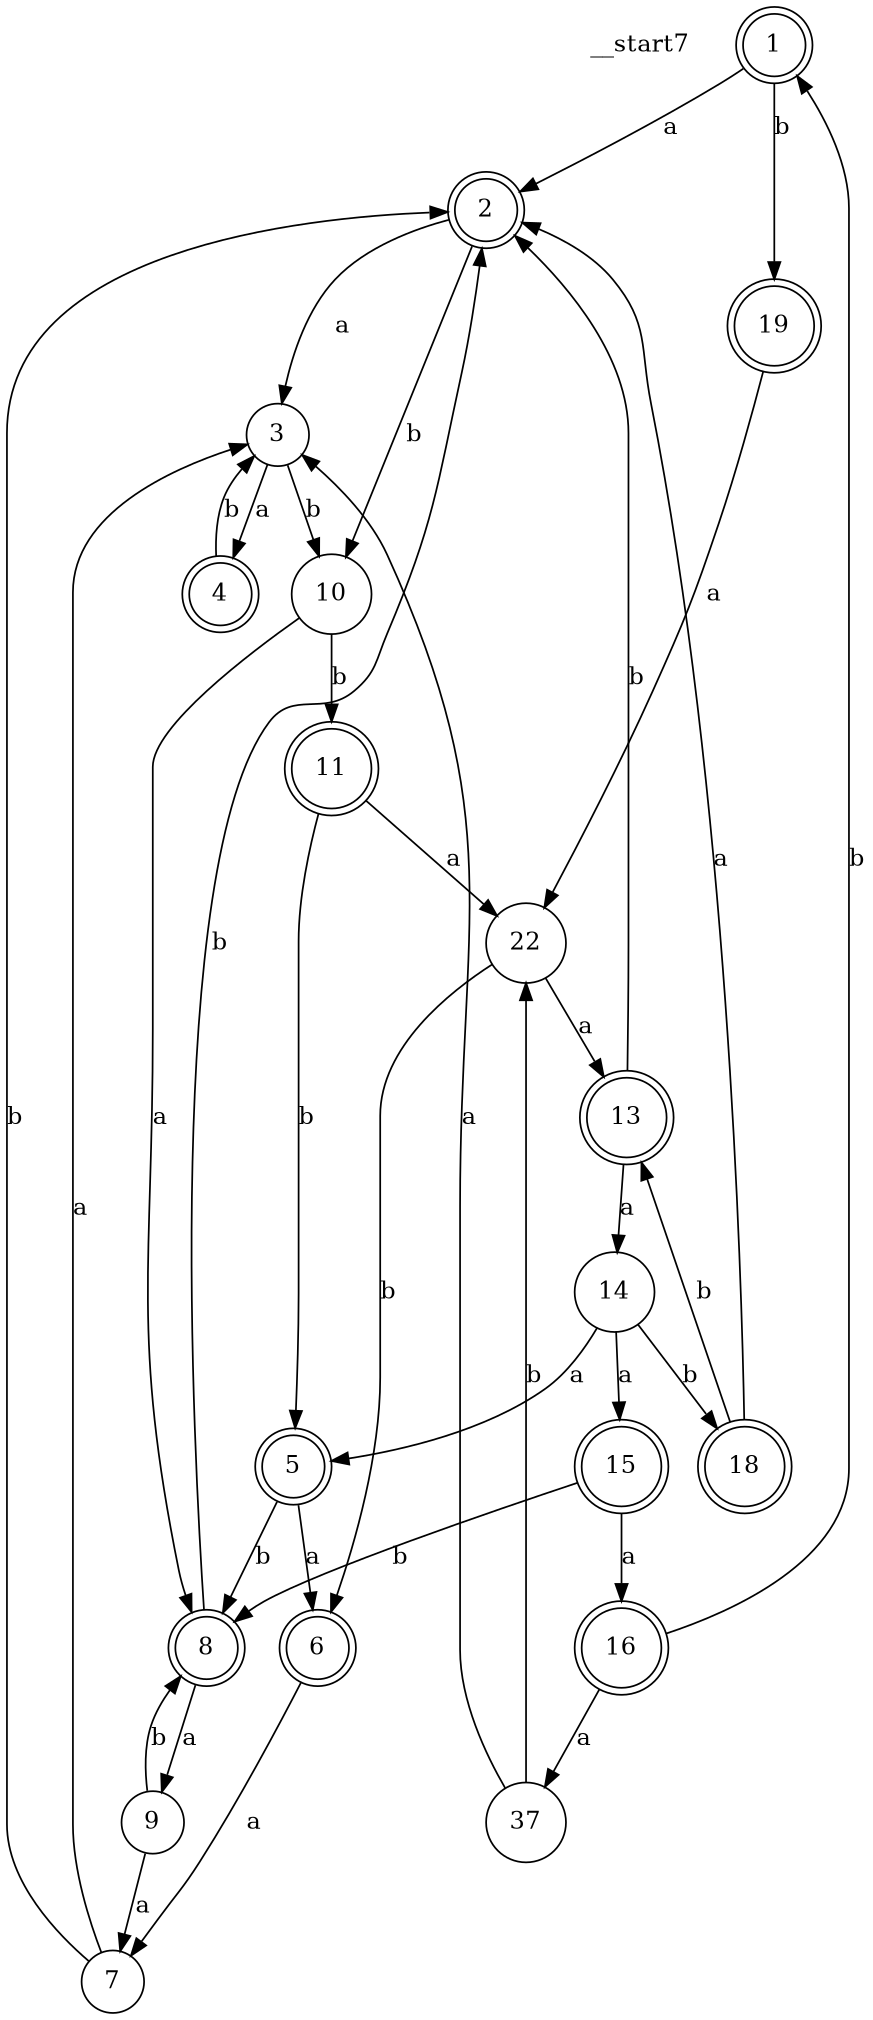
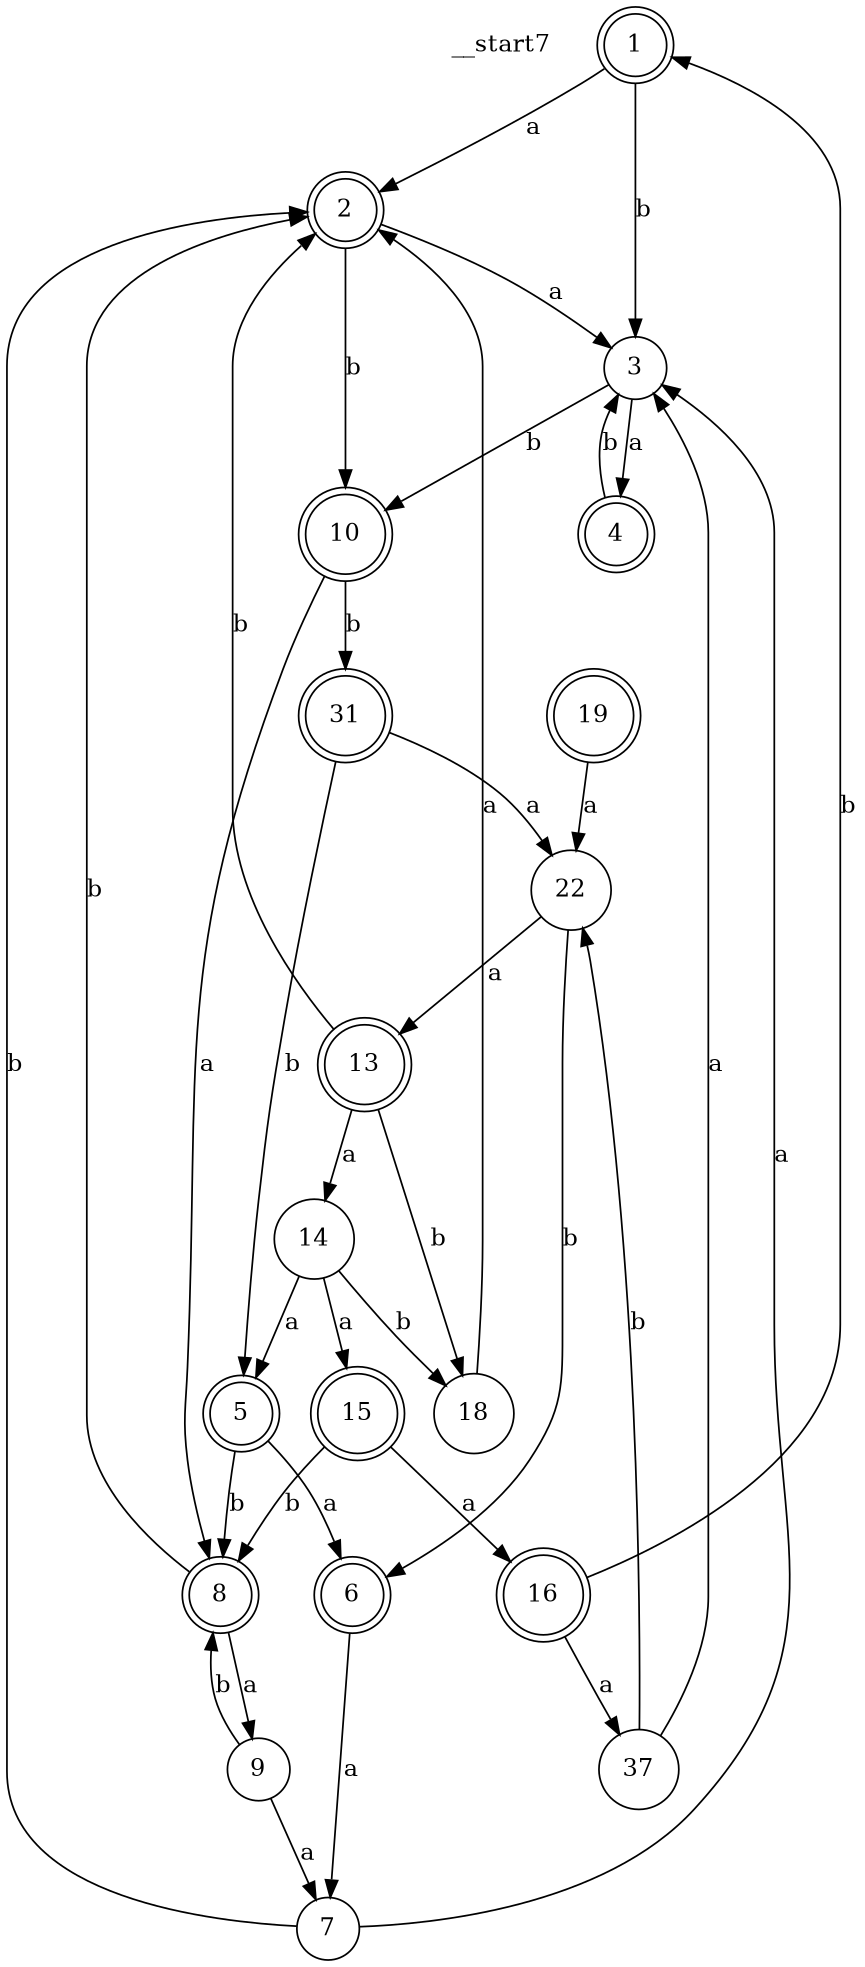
  digraph {
    fontname="DejaVu Serif"
    rankdir=TB
    node [fontname="DejaVu Serif" shape=doublecircle color=black fillcolor=white style="rounded,filled"]
    edge [fontname="DejaVu Serif"]
    n1 [label=__start7 shape=none color="" fillcolor="" style=""]
    n2 [label=1]
    n3 [label=2]
    n4 [label=19]
    n5 [label=6]
    n6 [label=7 shape=circle style=filled]
    n7 [label=3 shape=circle style=filled]
-   n8 [label=10 shape=circle]
+   n8 [label=10]
    n9 [label=22 shape=circle style=filled]
    n10 [label=4]
    n11 [label=8]
-   n12 [label=11]
+   n12 [label=31]
    n13 [label=5]
    n14 [label=9 shape=circle style=filled]
    n15 [label=13]
    n16 [label=14 shape=circle style=filled]
    n17 [label=15]
-   n18 [label=18]
+   n18 [label=18 shape=circle]
    n19 [label=16 style=filled]
    n20 [label=37 shape=circle style=filled]
    n2 -> n3 [label=a]
-   n2 -> n4 [label=b]
+   n2 -> n7 [label=b]
    n3 -> n7 [label=a]
    n3 -> n8 [label=b]
    n4 -> n9 [label=a]
    n5 -> n6 [label=a]
    n6 -> n3 [label=b]
    n6 -> n7 [label=a]
    n7 -> n8 [label=b]
    n7 -> n10 [label=a]
    n8 -> n11 [label=a]
    n8 -> n12 [label=b]
    n9 -> n5 [label=b]
    n9 -> n15 [label=a]
    n10 -> n7 [label=b]
    n11 -> n3 [label=b]
    n11 -> n14 [label=a]
    n12 -> n9 [label=a]
    n12 -> n13 [label=b]
    n13 -> n5 [label=a]
    n13 -> n11 [label=b]
    n14 -> n6 [label=a]
    n14 -> n11 [label=b]
    n15 -> n3 [label=b]
    n15 -> n16 [label=a]
    n16 -> n13 [label=a]
    n16 -> n17 [label=a]
    n16 -> n18 [label=b]
    n17 -> n11 [label=b]
    n17 -> n19 [label=a]
    n18 -> n3 [label=a]
-   n18 -> n15 [label=b]
+   n15 -> n18 [label=b]
    n19 -> n2 [label=b]
    n19 -> n20 [label=a]
    n20 -> n7 [label=a]
    n20 -> n9 [label=b]
  }
